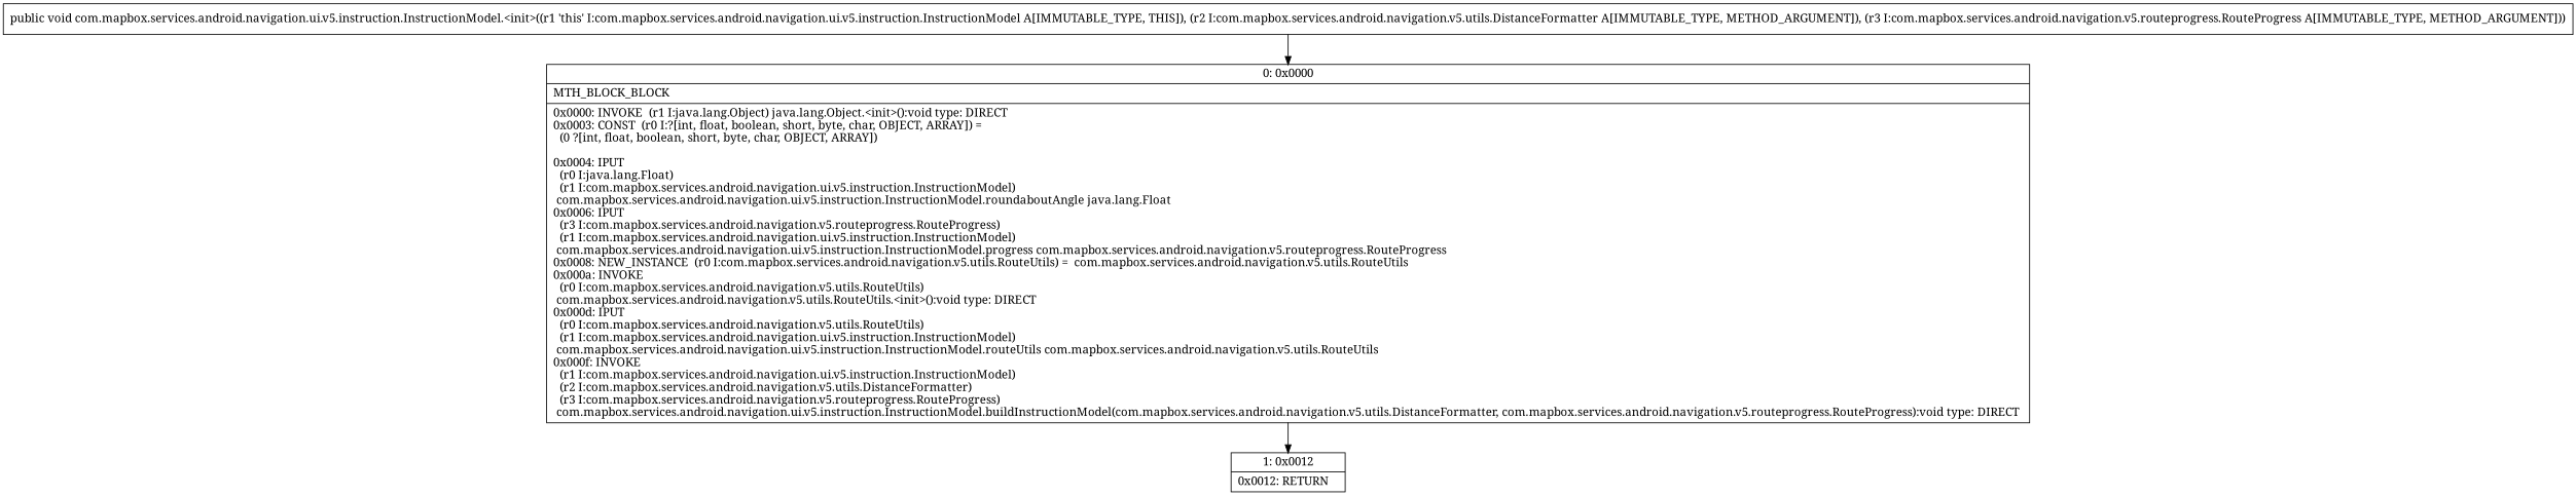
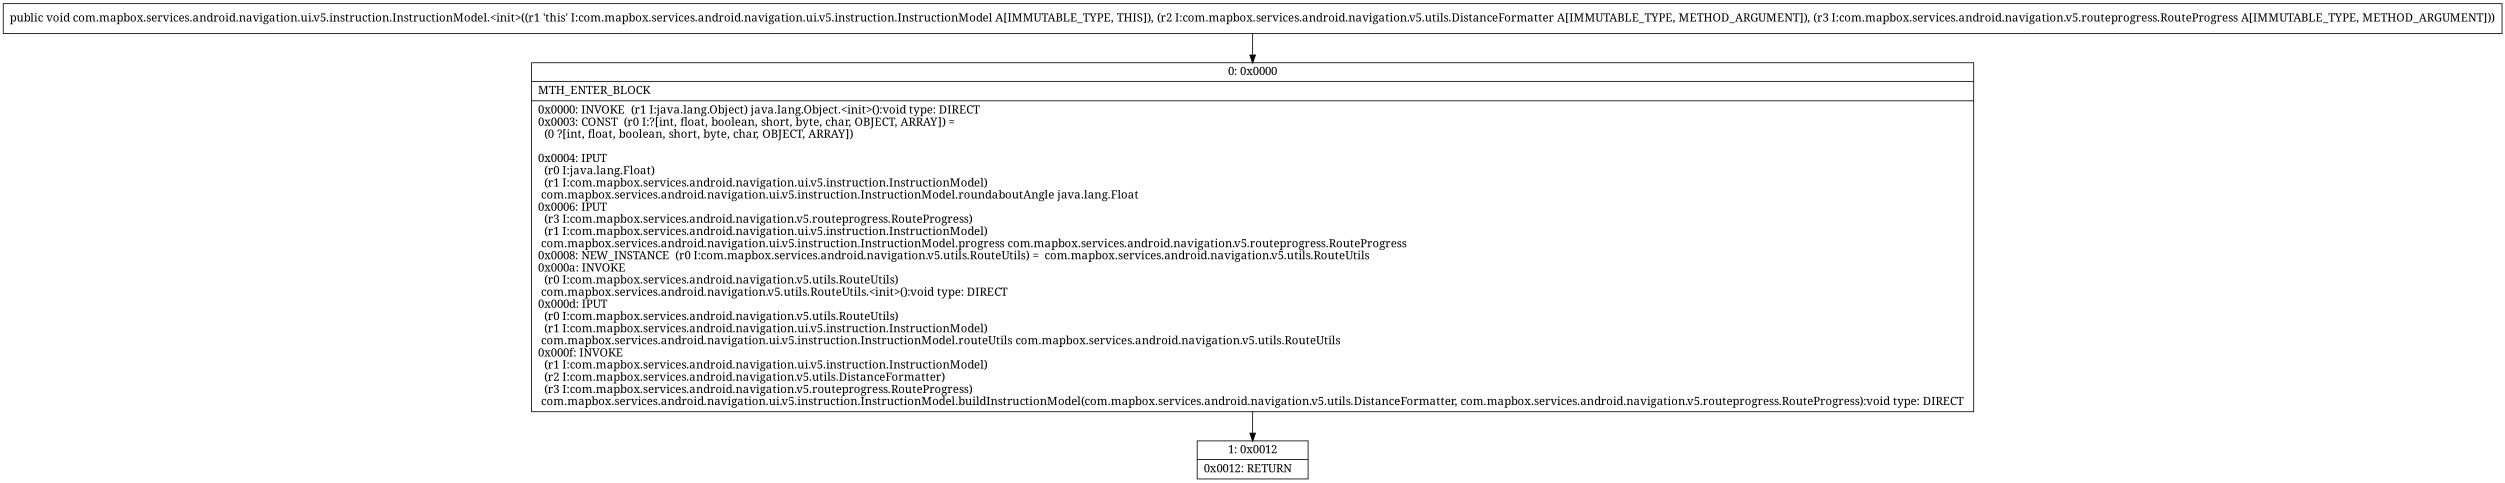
  digraph {
    fontname="Noto Serif"
    node [shape=record fontname="Noto Serif"]
    edge [fontname="Noto Serif"]
-   n1 [label="{0\:\ 0x0000|MTH_BLOCK_BLOCK\l|0x0000: INVOKE  (r1 I:java.lang.Object) java.lang.Object.\<init\>():void type: DIRECT \l0x0003: CONST  (r0 I:?[int, float, boolean, short, byte, char, OBJECT, ARRAY]) = \l  (0 ?[int, float, boolean, short, byte, char, OBJECT, ARRAY])\l \l0x0004: IPUT  \l  (r0 I:java.lang.Float)\l  (r1 I:com.mapbox.services.android.navigation.ui.v5.instruction.InstructionModel)\l com.mapbox.services.android.navigation.ui.v5.instruction.InstructionModel.roundaboutAngle java.lang.Float \l0x0006: IPUT  \l  (r3 I:com.mapbox.services.android.navigation.v5.routeprogress.RouteProgress)\l  (r1 I:com.mapbox.services.android.navigation.ui.v5.instruction.InstructionModel)\l com.mapbox.services.android.navigation.ui.v5.instruction.InstructionModel.progress com.mapbox.services.android.navigation.v5.routeprogress.RouteProgress \l0x0008: NEW_INSTANCE  (r0 I:com.mapbox.services.android.navigation.v5.utils.RouteUtils) =  com.mapbox.services.android.navigation.v5.utils.RouteUtils \l0x000a: INVOKE  \l  (r0 I:com.mapbox.services.android.navigation.v5.utils.RouteUtils)\l com.mapbox.services.android.navigation.v5.utils.RouteUtils.\<init\>():void type: DIRECT \l0x000d: IPUT  \l  (r0 I:com.mapbox.services.android.navigation.v5.utils.RouteUtils)\l  (r1 I:com.mapbox.services.android.navigation.ui.v5.instruction.InstructionModel)\l com.mapbox.services.android.navigation.ui.v5.instruction.InstructionModel.routeUtils com.mapbox.services.android.navigation.v5.utils.RouteUtils \l0x000f: INVOKE  \l  (r1 I:com.mapbox.services.android.navigation.ui.v5.instruction.InstructionModel)\l  (r2 I:com.mapbox.services.android.navigation.v5.utils.DistanceFormatter)\l  (r3 I:com.mapbox.services.android.navigation.v5.routeprogress.RouteProgress)\l com.mapbox.services.android.navigation.ui.v5.instruction.InstructionModel.buildInstructionModel(com.mapbox.services.android.navigation.v5.utils.DistanceFormatter, com.mapbox.services.android.navigation.v5.routeprogress.RouteProgress):void type: DIRECT \l}"]
+   n1 [label="{0\:\ 0x0000|MTH_ENTER_BLOCK\l|0x0000: INVOKE  (r1 I:java.lang.Object) java.lang.Object.\<init\>():void type: DIRECT \l0x0003: CONST  (r0 I:?[int, float, boolean, short, byte, char, OBJECT, ARRAY]) = \l  (0 ?[int, float, boolean, short, byte, char, OBJECT, ARRAY])\l \l0x0004: IPUT  \l  (r0 I:java.lang.Float)\l  (r1 I:com.mapbox.services.android.navigation.ui.v5.instruction.InstructionModel)\l com.mapbox.services.android.navigation.ui.v5.instruction.InstructionModel.roundaboutAngle java.lang.Float \l0x0006: IPUT  \l  (r3 I:com.mapbox.services.android.navigation.v5.routeprogress.RouteProgress)\l  (r1 I:com.mapbox.services.android.navigation.ui.v5.instruction.InstructionModel)\l com.mapbox.services.android.navigation.ui.v5.instruction.InstructionModel.progress com.mapbox.services.android.navigation.v5.routeprogress.RouteProgress \l0x0008: NEW_INSTANCE  (r0 I:com.mapbox.services.android.navigation.v5.utils.RouteUtils) =  com.mapbox.services.android.navigation.v5.utils.RouteUtils \l0x000a: INVOKE  \l  (r0 I:com.mapbox.services.android.navigation.v5.utils.RouteUtils)\l com.mapbox.services.android.navigation.v5.utils.RouteUtils.\<init\>():void type: DIRECT \l0x000d: IPUT  \l  (r0 I:com.mapbox.services.android.navigation.v5.utils.RouteUtils)\l  (r1 I:com.mapbox.services.android.navigation.ui.v5.instruction.InstructionModel)\l com.mapbox.services.android.navigation.ui.v5.instruction.InstructionModel.routeUtils com.mapbox.services.android.navigation.v5.utils.RouteUtils \l0x000f: INVOKE  \l  (r1 I:com.mapbox.services.android.navigation.ui.v5.instruction.InstructionModel)\l  (r2 I:com.mapbox.services.android.navigation.v5.utils.DistanceFormatter)\l  (r3 I:com.mapbox.services.android.navigation.v5.routeprogress.RouteProgress)\l com.mapbox.services.android.navigation.ui.v5.instruction.InstructionModel.buildInstructionModel(com.mapbox.services.android.navigation.v5.utils.DistanceFormatter, com.mapbox.services.android.navigation.v5.routeprogress.RouteProgress):void type: DIRECT \l}"]
    n2 [label="{1\:\ 0x0012|0x0012: RETURN   \l}"]
    n3 [label="{public void com.mapbox.services.android.navigation.ui.v5.instruction.InstructionModel.\<init\>((r1 'this' I:com.mapbox.services.android.navigation.ui.v5.instruction.InstructionModel A[IMMUTABLE_TYPE, THIS]), (r2 I:com.mapbox.services.android.navigation.v5.utils.DistanceFormatter A[IMMUTABLE_TYPE, METHOD_ARGUMENT]), (r3 I:com.mapbox.services.android.navigation.v5.routeprogress.RouteProgress A[IMMUTABLE_TYPE, METHOD_ARGUMENT])) }"]
    n1 -> n2
    n3 -> n1
  }
